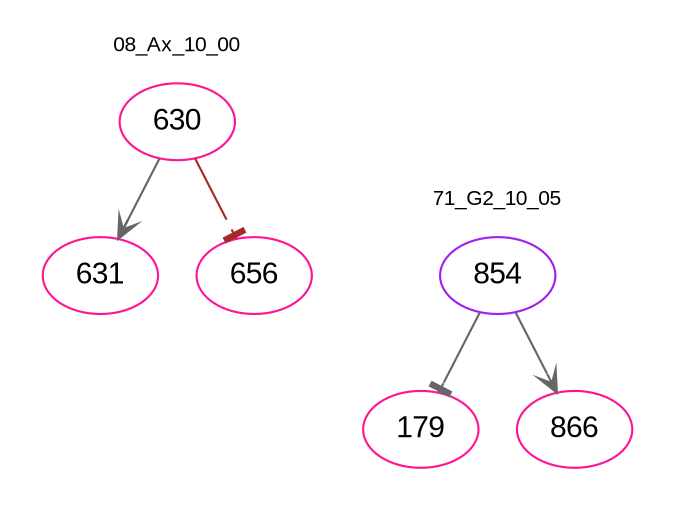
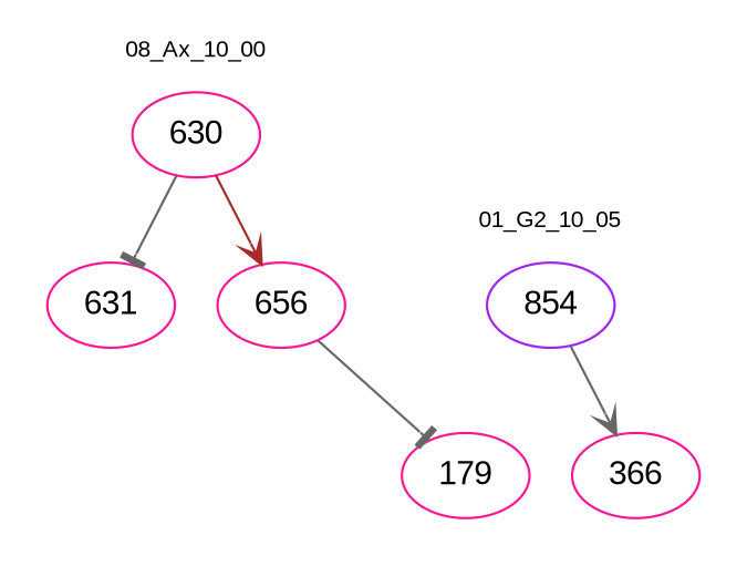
  digraph {
    fontname="Liberation Sans"
    node [color=deeppink fontname="Liberation Sans"]
    edge [arrowhead=tee color=gray40 fontname="Liberation Sans"]
    n1 [label=630]
    n2 [label=631]
    n3 [label=656]
    n4 [color=purple label=854]
    n5 [label=179]
-   n6 [label=866]
+   n6 [label=366]
    subgraph cluster_1 {
      color=white
      fontsize=10
      label="08_Ax_10_00"
      n1
      n2
      n3
    }
    subgraph cluster_2 {
      color=white
      fontsize=10
-     label="71_G2_10_05"
+     label="01_G2_10_05"
      n4
      n5
      n6
    }
-   n1 -> n2 [arrowhead=vee]
-   n1 -> n3 [color=brown]
-   n4 -> n5
+   n1 -> n2
+   n1 -> n3 [arrowhead=vee color=brown]
+   n3 -> n5
    n4 -> n6 [arrowhead=vee]
  }
